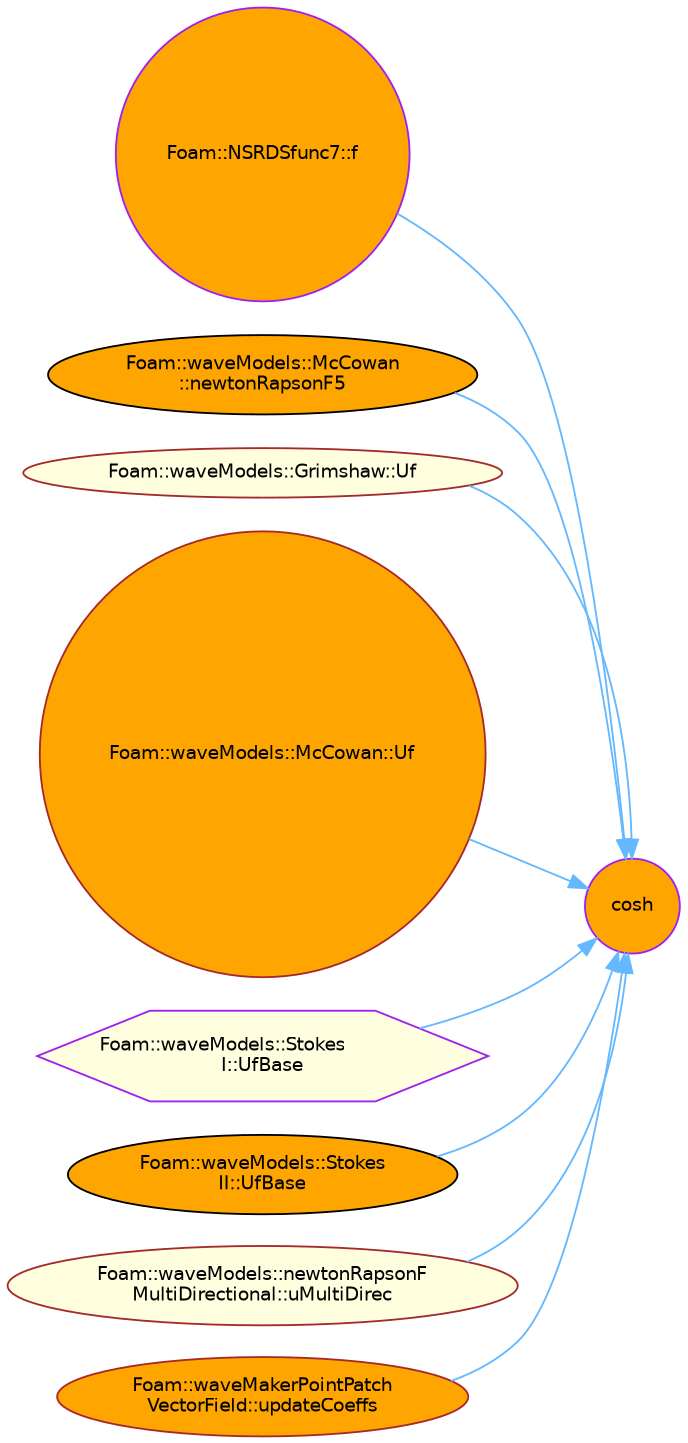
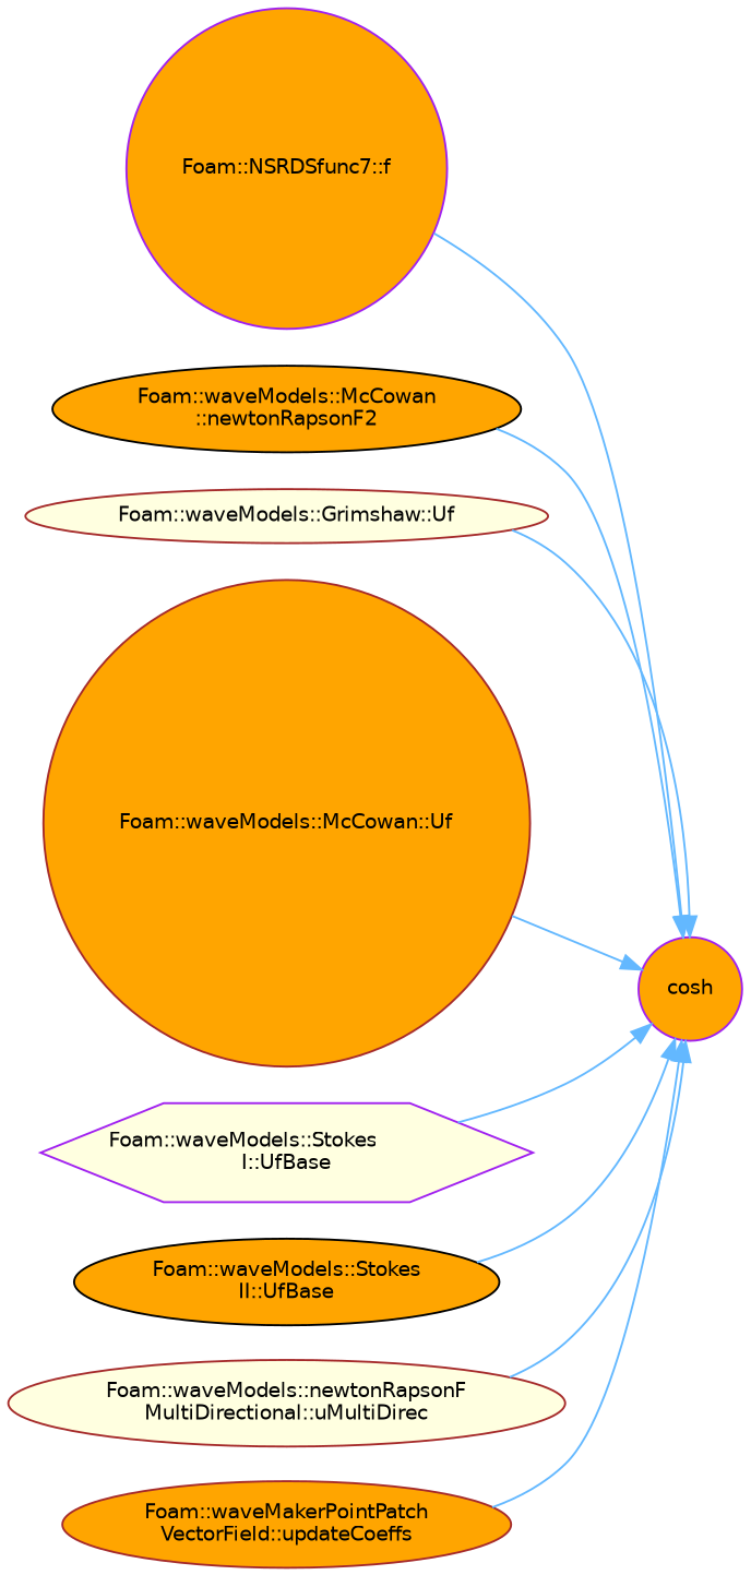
  digraph {
    rankdir=RL
    node [color=brown fillcolor=orange fontname=Helvetica fontsize=10 shape=ellipse style=filled]
    edge [color=steelblue1 dir=back fontname=Helvetica fontsize=10 labelfontname=Helvetica labelfontsize=10 style=solid]
    n1 [color=purple fontcolor=black height=0.2 label=cosh shape=circle width=0.4]
    n2 [color=purple height=0.2 label="Foam::NSRDSfunc7::f" shape=circle width=0.4]
-   n3 [color=black height=0.2 label="Foam::waveModels::McCowan\l::newtonRapsonF5" width=0.4]
+   n3 [color=black height=0.2 label="Foam::waveModels::McCowan\l::newtonRapsonF2" width=0.4]
    n4 [fillcolor=lightyellow height=0.2 label="Foam::waveModels::Grimshaw::Uf" width=0.4]
    n5 [height=0.2 label="Foam::waveModels::McCowan::Uf" shape=circle width=0.4]
    n6 [color=purple fillcolor=lightyellow height=0.2 label="Foam::waveModels::Stokes\lI::UfBase" shape=hexagon width=0.4]
    n7 [color=black height=0.2 label="Foam::waveModels::Stokes\lII::UfBase" width=0.4]
    n8 [fillcolor=lightyellow height=0.2 label="Foam::waveModels::newtonRapsonF\lMultiDirectional::uMultiDirec" width=0.4]
    n9 [height=0.2 label="Foam::waveMakerPointPatch\lVectorField::updateCoeffs" width=0.4]
    n1 -> n2
    n1 -> n3
    n1 -> n4
    n1 -> n5
    n1 -> n6
    n1 -> n7
    n1 -> n8
    n1 -> n9
  }
